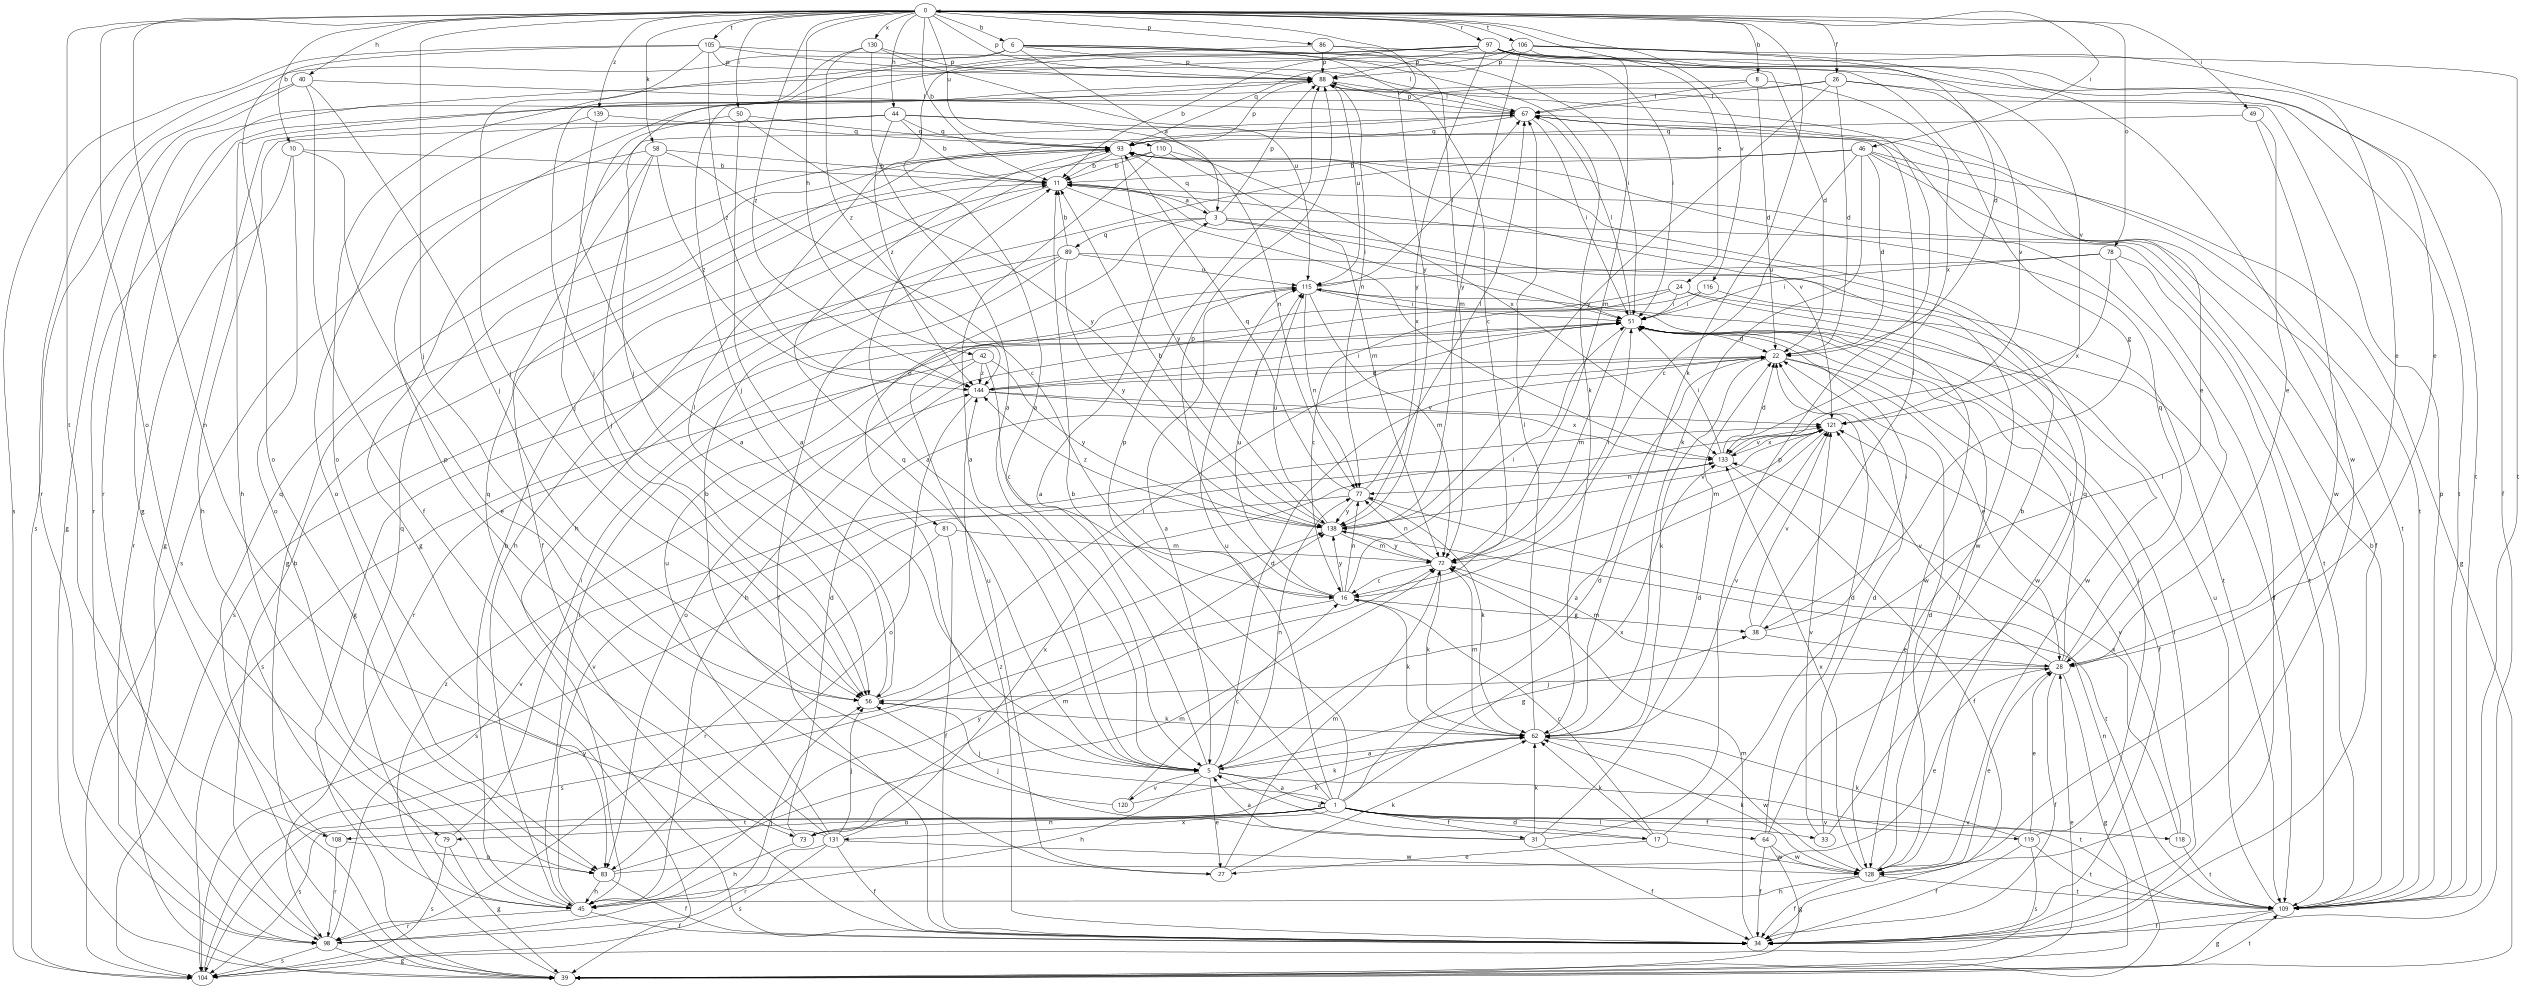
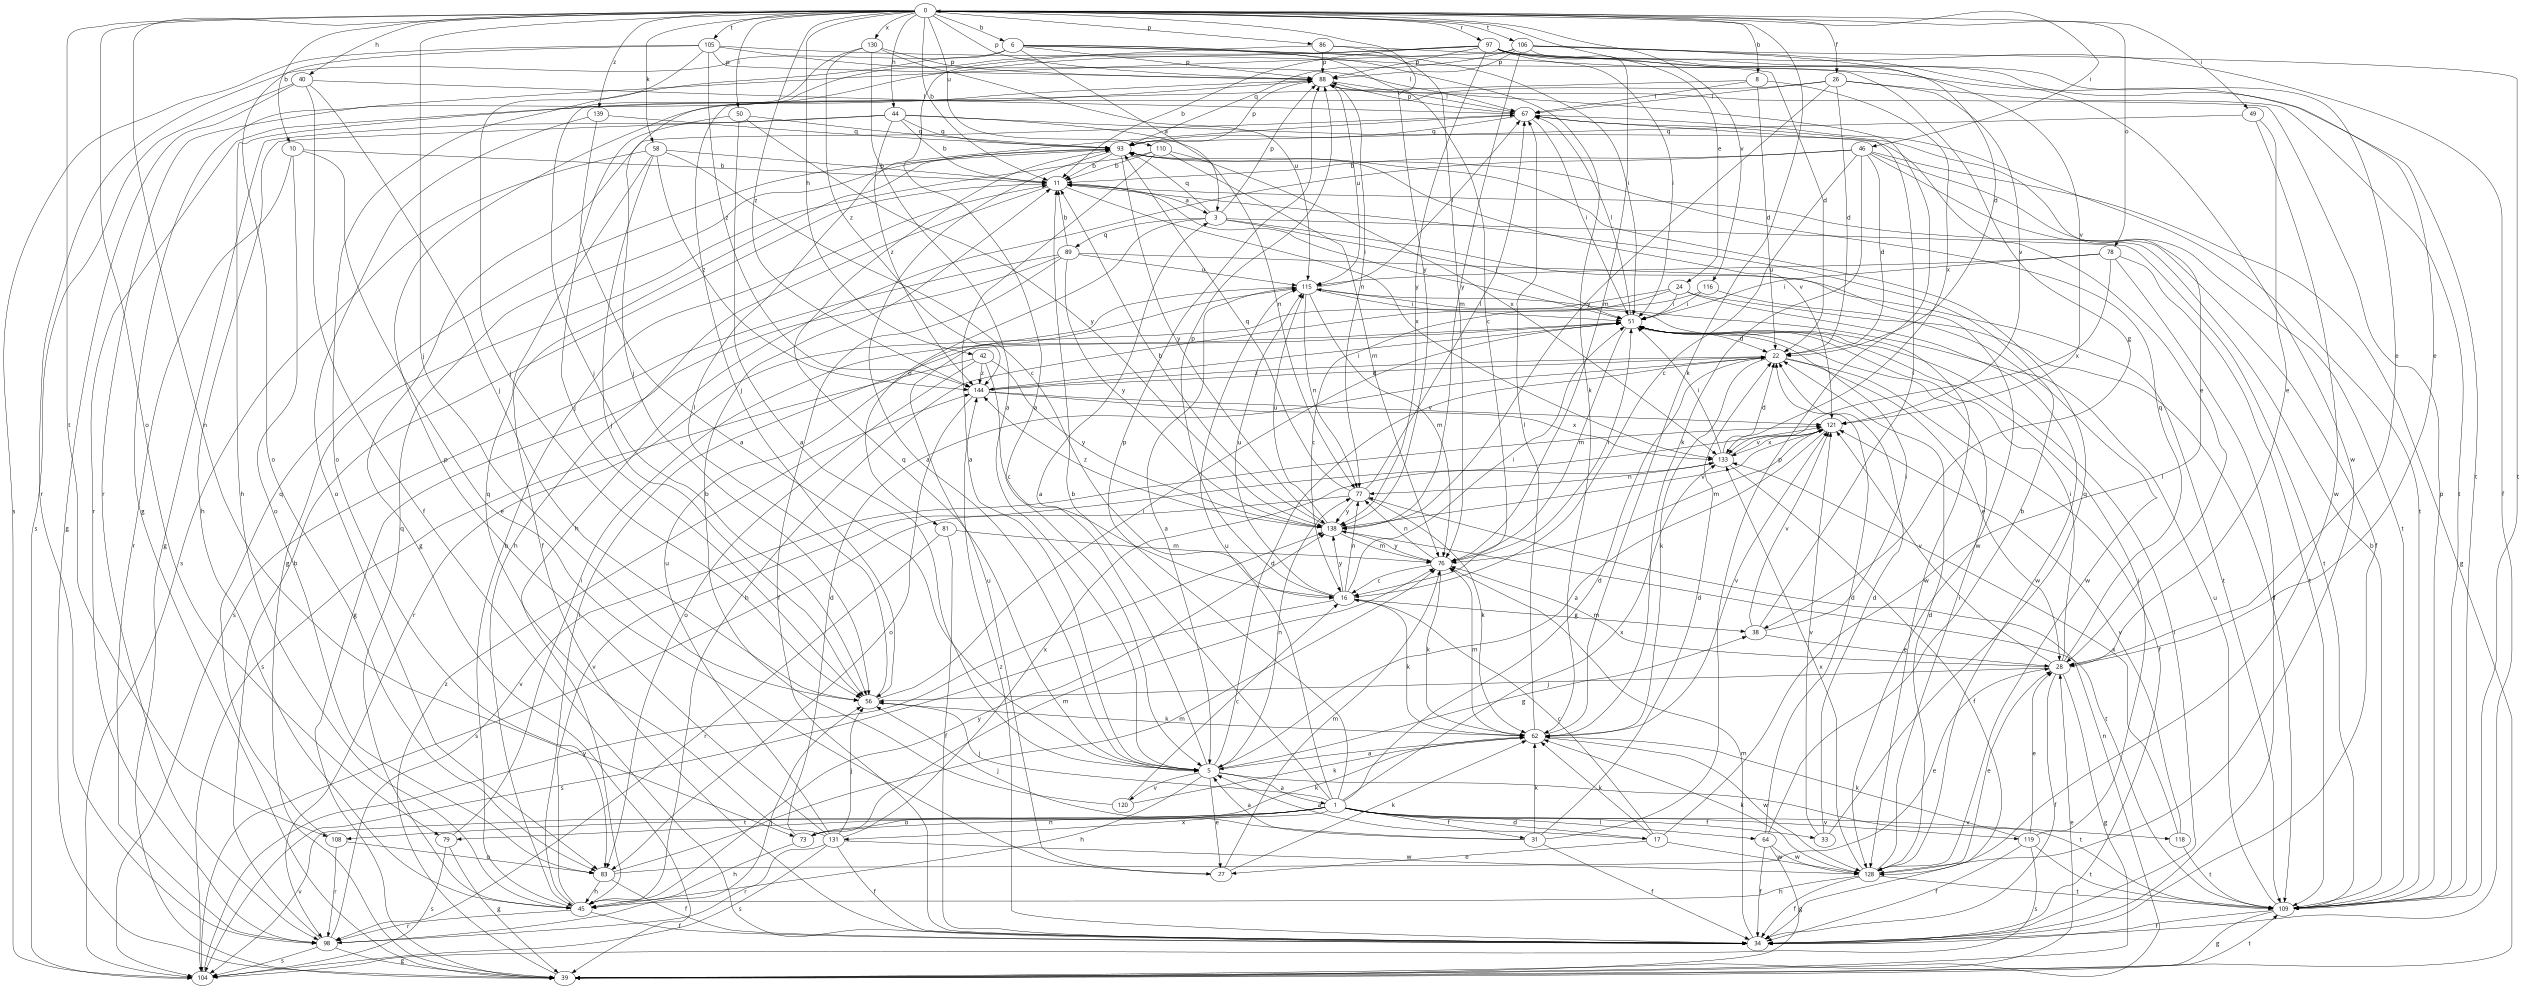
  strict digraph {
    fontname="Open Sans"
    node [fontname="Open Sans"]
    edge [fontname="Open Sans"]
    0
    6
    8
    10
    11
    24
    26
    40
    42
    44
    46
    49
    50
    56
    58
    73
    78
    79
    n19 [label=86]
    88
    97
    105
    106
    108
    110
    116
    130
    138
    139
    144
    62
    3
    51
    109
    16
    83
    98
    22
    133
    67
    27
    45
    128
    121
    104
    34
    39
    93
    77
    28
    5
-   72
+   72 [label=76]
    115
    38
    1
    17
    31
    33
    64
    118
    119
    131
    81
    89
    120
    0 -> 6 [label=b]
    0 -> 8 [label=b]
    0 -> 10 [label=b]
    0 -> 11 [label=b]
    0 -> 24 [label=e]
    0 -> 26 [label=f]
    0 -> 40 [label=h]
    0 -> 42 [label=h]
    0 -> 44 [label=h]
    0 -> 46 [label=i]
    0 -> 49 [label=i]
    0 -> 50 [label=i]
    0 -> 56 [label=j]
    0 -> 58 [label=k]
    0 -> 73 [label=n]
    0 -> 78 [label=o]
    0 -> 79 [label=o]
    0 -> n19 [label=p]
    0 -> 88 [label=p]
    0 -> 97 [label=r]
    0 -> 105 [label=t]
    0 -> 106 [label=t]
    0 -> 108 [label=t]
    0 -> 110 [label=u]
    0 -> 116 [label=v]
    0 -> 130 [label=x]
    0 -> 138 [label=y]
    0 -> 139 [label=z]
    0 -> 144 [label=z]
    6 -> 88 [label=p]
    6 -> 62 [label=k]
    6 -> 3 [label=a]
    6 -> 51 [label=i]
    6 -> 109 [label=t]
    6 -> 16 [label=c]
    6 -> 83 [label=o]
    6 -> 98 [label=r]
    8 -> 98 [label=r]
    8 -> 22 [label=d]
    8 -> 133 [label=x]
    8 -> 67 [label=l]
    10 -> 11 [label=b]
    10 -> 83 [label=o]
    10 -> 98 [label=r]
    10 -> 27 [label=e]
    11 -> 3 [label=a]
    11 -> 51 [label=i]
    11 -> 133 [label=x]
    11 -> 45 [label=h]
    24 -> 51 [label=i]
    24 -> 109 [label=t]
    24 -> 16 [label=c]
    24 -> 98 [label=r]
    24 -> 128 [label=w]
    26 -> 56 [label=j]
    26 -> 138 [label=y]
    26 -> 109 [label=t]
    26 -> 22 [label=d]
    26 -> 67 [label=l]
    26 -> 121 [label=v]
    40 -> 56 [label=j]
    40 -> 67 [label=l]
    40 -> 104 [label=s]
    40 -> 34 [label=f]
    40 -> 39 [label=g]
    42 -> 138 [label=y]
    42 -> 144 [label=z]
    42 -> 16 [label=c]
    42 -> 83 [label=o]
    42 -> 104 [label=s]
    44 -> 11 [label=b]
    44 -> 144 [label=z]
    44 -> 45 [label=h]
    44 -> 39 [label=g]
    44 -> 93 [label=q]
    44 -> 77 [label=n]
    44 -> 28 [label=e]
    46 -> 11 [label=b]
    46 -> 62 [label=k]
    46 -> 109 [label=t]
    46 -> 16 [label=c]
    46 -> 22 [label=d]
    46 -> 45 [label=h]
    46 -> 34 [label=f]
    46 -> 39 [label=g]
    49 -> 128 [label=w]
    49 -> 93 [label=q]
    49 -> 28 [label=e]
    50 -> 56 [label=j]
    50 -> 138 [label=y]
    50 -> 93 [label=q]
    50 -> 5 [label=a]
    56 -> 62 [label=k]
    56 -> 51 [label=i]
    56 -> 67 [label=l]
    58 -> 11 [label=b]
    58 -> 56 [label=j]
    58 -> 144 [label=z]
    58 -> 16 [label=c]
    58 -> 104 [label=s]
    58 -> 34 [label=f]
    73 -> 62 [label=k]
    73 -> 22 [label=d]
    73 -> 45 [label=h]
    73 -> 72 [label=m]
    78 -> 51 [label=i]
    78 -> 109 [label=t]
    78 -> 133 [label=x]
    78 -> 34 [label=f]
    78 -> 115 [label=u]
    79 -> 51 [label=i]
    79 -> 104 [label=s]
    79 -> 39 [label=g]
    n19 -> 88 [label=p]
    n19 -> 28 [label=e]
    n19 -> 5 [label=a]
    n19 -> 72 [label=m]
    88 -> 67 [label=l]
    88 -> 45 [label=h]
    88 -> 77 [label=n]
    88 -> 115 [label=u]
    97 -> 11 [label=b]
    97 -> 56 [label=j]
    97 -> 88 [label=p]
    97 -> 138 [label=y]
    97 -> 51 [label=i]
    97 -> 22 [label=d]
    97 -> 121 [label=v]
    97 -> 34 [label=f]
    97 -> 39 [label=g]
    97 -> 28 [label=e]
    105 -> 56 [label=j]
    105 -> 88 [label=p]
    105 -> 144 [label=z]
    105 -> 83 [label=o]
    105 -> 67 [label=l]
    105 -> 104 [label=s]
    105 -> 38 [label=g]
    106 -> 88 [label=p]
    106 -> 138 [label=y]
    106 -> 109 [label=t]
    106 -> 98 [label=r]
    106 -> 22 [label=d]
    106 -> 128 [label=w]
    106 -> 93 [label=q]
    106 -> 72 [label=m]
    108 -> 83 [label=o]
    108 -> 98 [label=r]
    108 -> 93 [label=q]
    110 -> 11 [label=b]
    110 -> 133 [label=x]
    110 -> 39 [label=g]
    110 -> 5 [label=a]
    110 -> 72 [label=m]
    116 -> 51 [label=i]
    116 -> 45 [label=h]
    116 -> 128 [label=w]
    130 -> 56 [label=j]
    130 -> 88 [label=p]
    130 -> 144 [label=z]
    130 -> 5 [label=a]
    130 -> 115 [label=u]
    138 -> 11 [label=b]
    138 -> 144 [label=z]
    138 -> 109 [label=t]
    138 -> 121 [label=v]
    138 -> 72 [label=m]
    138 -> 115 [label=u]
    139 -> 83 [label=o]
    139 -> 93 [label=q]
    139 -> 5 [label=a]
    144 -> 51 [label=i]
    144 -> 83 [label=o]
    144 -> 22 [label=d]
    144 -> 133 [label=x]
    144 -> 121 [label=v]
    62 -> 0 [label=k]
    62 -> 67 [label=l]
    62 -> 128 [label=w]
    62 -> 121 [label=v]
    62 -> 5 [label=a]
    62 -> 72 [label=m]
    3 -> 88 [label=p]
    3 -> 51 [label=i]
    3 -> 109 [label=t]
    3 -> 128 [label=w]
    3 -> 93 [label=q]
    3 -> 81 [label=o]
    3 -> 89 [label=q]
    51 -> 22 [label=d]
    51 -> 67 [label=l]
    51 -> 72 [label=m]
    109 -> 11 [label=b]
    109 -> 88 [label=p]
    109 -> 34 [label=f]
    109 -> 39 [label=g]
    109 -> 115 [label=u]
    16 -> 88 [label=p]
    16 -> 138 [label=y]
    16 -> 62 [label=k]
    16 -> 51 [label=i]
    16 -> 104 [label=s]
    16 -> 77 [label=n]
    16 -> 115 [label=u]
    16 -> 38 [label=g]
    83 -> 45 [label=h]
    83 -> 34 [label=f]
    83 -> 28 [label=e]
    83 -> 72 [label=m]
    98 -> 11 [label=b]
    98 -> 56 [label=j]
    98 -> 121 [label=v]
    98 -> 104 [label=s]
    98 -> 39 [label=g]
    22 -> 144 [label=z]
    22 -> 62 [label=k]
    22 -> 34 [label=f]
    22 -> 28 [label=e]
    133 -> 51 [label=i]
    133 -> 22 [label=d]
    133 -> 121 [label=v]
    133 -> 34 [label=f]
    133 -> 77 [label=n]
    67 -> 88 [label=p]
    67 -> 51 [label=i]
    67 -> 109 [label=t]
    67 -> 39 [label=g]
    67 -> 93 [label=q]
    27 -> 62 [label=k]
    27 -> 72 [label=m]
    27 -> 115 [label=u]
    45 -> 11 [label=b]
    45 -> 138 [label=y]
    45 -> 51 [label=i]
    45 -> 98 [label=r]
    45 -> 121 [label=v]
    45 -> 34 [label=f]
    45 -> 93 [label=q]
    128 -> 62 [label=k]
    128 -> 51 [label=i]
    128 -> 109 [label=t]
    128 -> 22 [label=d]
    128 -> 133 [label=x]
    128 -> 45 [label=h]
    128 -> 34 [label=f]
    128 -> 28 [label=e]
    121 -> 133 [label=x]
    121 -> 5 [label=a]
    121 -> 72 [label=m]
    104 -> 138 [label=y]
    34 -> 144 [label=z]
    34 -> 51 [label=i]
    34 -> 72 [label=m]
    39 -> 144 [label=z]
    39 -> 109 [label=t]
    39 -> 77 [label=n]
    39 -> 28 [label=e]
    93 -> 11 [label=b]
    93 -> 88 [label=p]
    93 -> 138 [label=y]
    93 -> 121 [label=v]
    93 -> 5 [label=a]
    77 -> 138 [label=y]
    77 -> 62 [label=k]
    77 -> 67 [label=l]
    77 -> 104 [label=s]
    77 -> 93 [label=q]
    28 -> 56 [label=j]
    28 -> 51 [label=i]
    28 -> 121 [label=v]
    28 -> 34 [label=f]
    28 -> 39 [label=g]
    28 -> 93 [label=q]
    28 -> 72 [label=m]
    5 -> 3 [label=a]
    5 -> 109 [label=t]
    5 -> 22 [label=d]
    5 -> 27 [label=e]
    5 -> 45 [label=h]
    5 -> 93 [label=q]
    5 -> 77 [label=n]
    5 -> 38 [label=g]
    5 -> 1 [label=a]
    5 -> 120 [label=v]
    72 -> 138 [label=y]
    72 -> 62 [label=k]
    72 -> 51 [label=i]
    72 -> 16 [label=c]
    72 -> 77 [label=n]
    115 -> 51 [label=i]
    115 -> 67 [label=l]
    115 -> 128 [label=w]
    115 -> 77 [label=n]
    115 -> 5 [label=a]
    115 -> 72 [label=m]
    38 -> 51 [label=i]
    38 -> 67 [label=l]
    38 -> 121 [label=v]
    38 -> 28 [label=e]
    1 -> 11 [label=b]
    1 -> 56 [label=j]
    1 -> 73 [label=n]
    1 -> 79 [label=o]
    1 -> 88 [label=p]
    1 -> 108 [label=t]
    1 -> 22 [label=d]
    1 -> 133 [label=x]
-   1 -> 104 [label=s]
+   1 -> 104 [label=v]
    1 -> 115 [label=u]
    1 -> 17 [label=d]
    1 -> 31 [label=f]
    1 -> 33 [label=f]
    1 -> 64 [label=l]
    1 -> 118 [label=v]
    1 -> 119 [label=v]
    1 -> 131 [label=x]
    17 -> 62 [label=k]
    17 -> 16 [label=c]
    17 -> 67 [label=l]
    17 -> 27 [label=e]
    17 -> 128 [label=w]
    17 -> 5 [label=a]
    31 -> 56 [label=j]
    31 -> 88 [label=p]
    31 -> 62 [label=k]
    31 -> 22 [label=d]
    31 -> 34 [label=f]
    31 -> 5 [label=a]
    33 -> 22 [label=d]
    33 -> 121 [label=v]
    33 -> 93 [label=q]
    64 -> 11 [label=b]
    64 -> 22 [label=d]
    64 -> 128 [label=w]
    64 -> 34 [label=f]
    64 -> 39 [label=g]
    118 -> 109 [label=t]
    118 -> 133 [label=x]
    118 -> 121 [label=v]
    119 -> 62 [label=k]
    119 -> 51 [label=i]
    119 -> 109 [label=t]
    119 -> 104 [label=s]
    119 -> 34 [label=f]
    119 -> 28 [label=e]
    131 -> 56 [label=j]
    131 -> 88 [label=p]
    131 -> 98 [label=r]
    131 -> 133 [label=x]
    131 -> 128 [label=w]
    131 -> 104 [label=s]
    131 -> 34 [label=f]
    131 -> 93 [label=q]
    131 -> 115 [label=u]
    81 -> 98 [label=r]
    81 -> 34 [label=f]
    81 -> 72 [label=m]
    89 -> 11 [label=b]
    89 -> 138 [label=y]
    89 -> 109 [label=t]
    89 -> 104 [label=s]
    89 -> 34 [label=f]
    89 -> 39 [label=g]
    89 -> 115 [label=u]
    120 -> 11 [label=b]
    120 -> 62 [label=k]
    120 -> 16 [label=c]
  }
